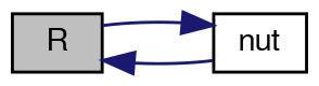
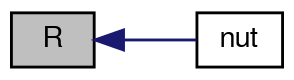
  digraph {
    rankdir=LR
    node [color=black fontname=FreeSans fontsize=10 shape=record]
    edge [color=midnightblue dir=back fontname=FreeSans fontsize=10 labelfontname=FreeSans labelfontsize=10 style=solid]
    n1 [fillcolor=grey75 fontcolor=black height=0.2 label=R style=filled width=0.4]
    n2 [height=0.2 label=nut width=0.4]
    n1 -> n2
-   n2 -> n1
  }
